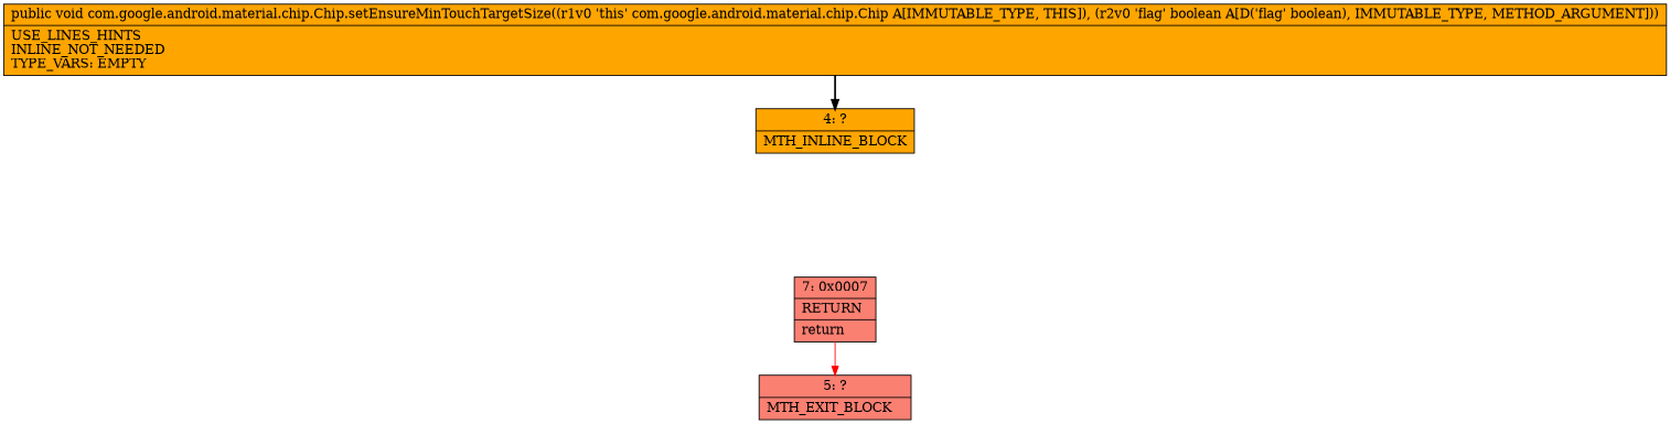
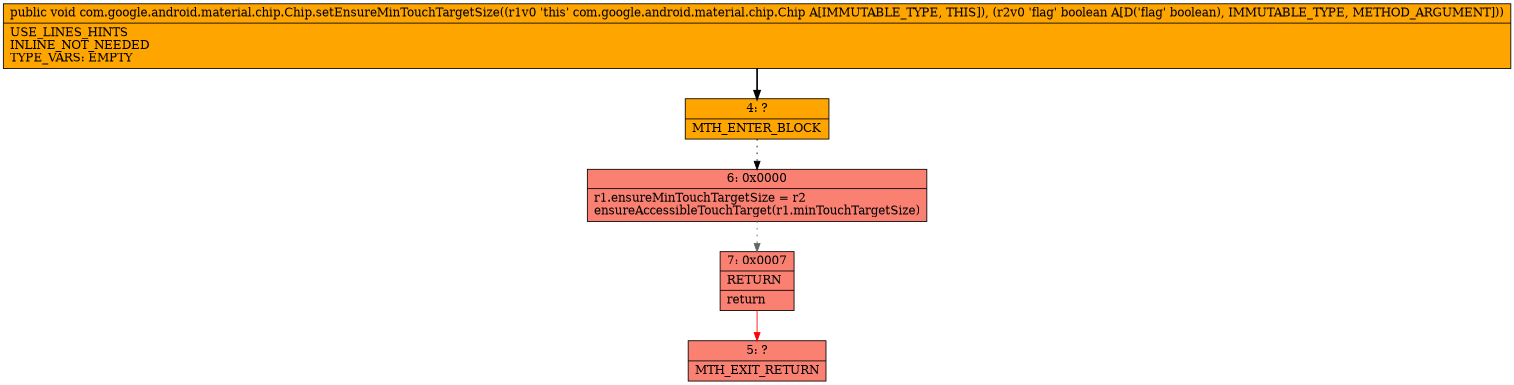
  digraph {
    node [fillcolor=salmon shape=record style=filled]
    edge [color=black style=dotted]
-   n1 [fillcolor=orange label="{4\:\ ?|MTH_INLINE_BLOCK\l}"]
+   n1 [fillcolor=orange label="{4\:\ ?|MTH_ENTER_BLOCK\l}"]
+   n2 [label="{6\:\ 0x0000|r1.ensureMinTouchTargetSize = r2\lensureAccessibleTouchTarget(r1.minTouchTargetSize)\l}"]
    n3 [label="{7\:\ 0x0007|RETURN\l|return\l}"]
-   n4 [label="{5\:\ ?|MTH_EXIT_BLOCK\l}"]
+   n4 [label="{5\:\ ?|MTH_EXIT_RETURN\l}"]
    n5 [fillcolor=orange label="{public void com.google.android.material.chip.Chip.setEnsureMinTouchTargetSize((r1v0 'this' com.google.android.material.chip.Chip A[IMMUTABLE_TYPE, THIS]), (r2v0 'flag' boolean A[D('flag' boolean), IMMUTABLE_TYPE, METHOD_ARGUMENT]))  | USE_LINES_HINTS\lINLINE_NOT_NEEDED\lTYPE_VARS: EMPTY\l}"]
+   n1 -> n2
+   n2 -> n3 [color=gray40]
    n3 -> n4 [color=red style=solid]
    n5 -> n1 [style=bold]
  }
